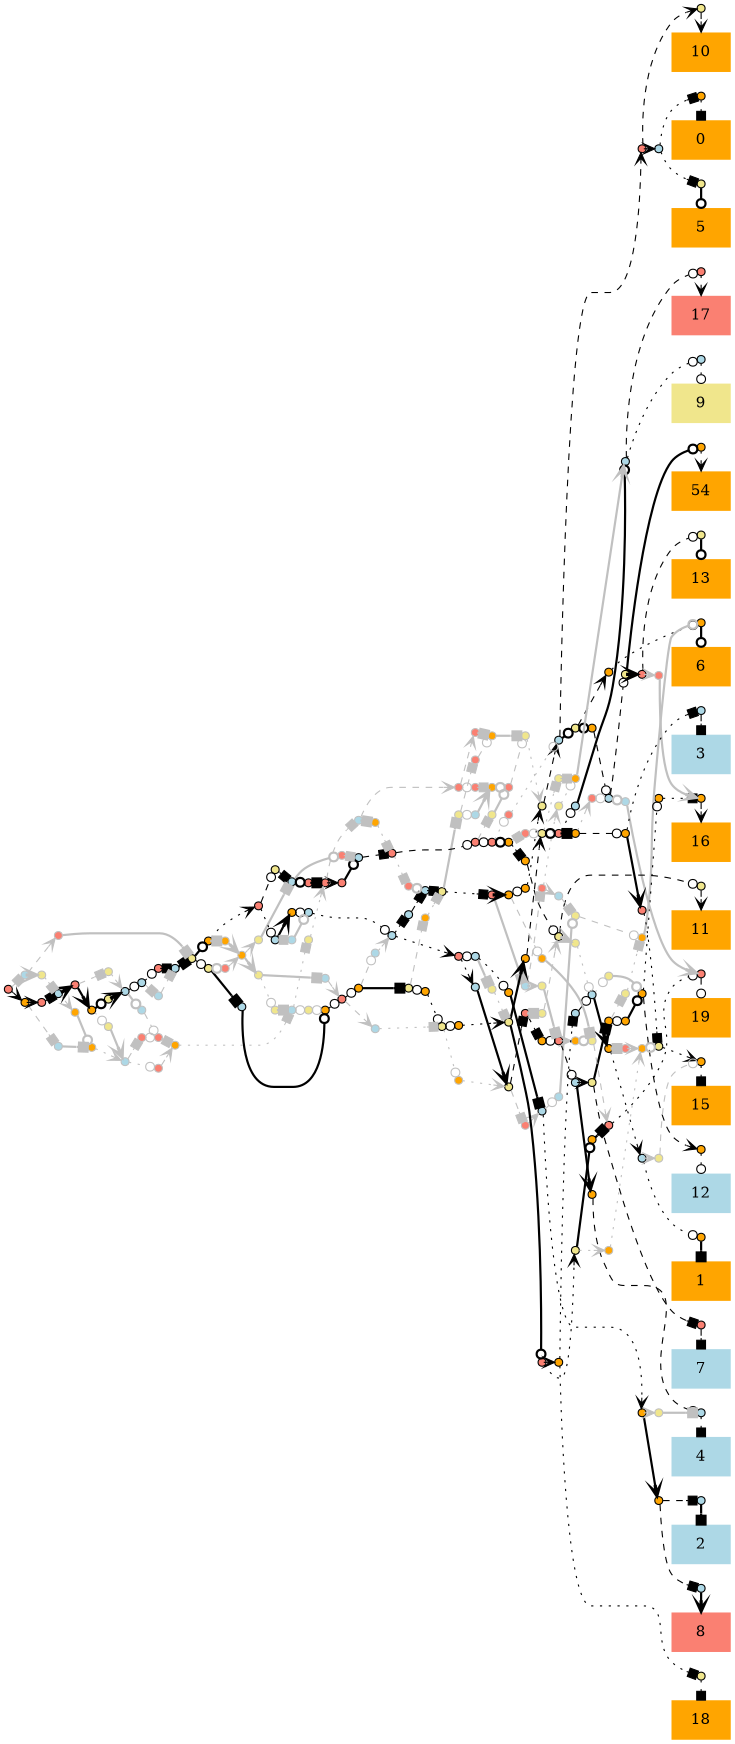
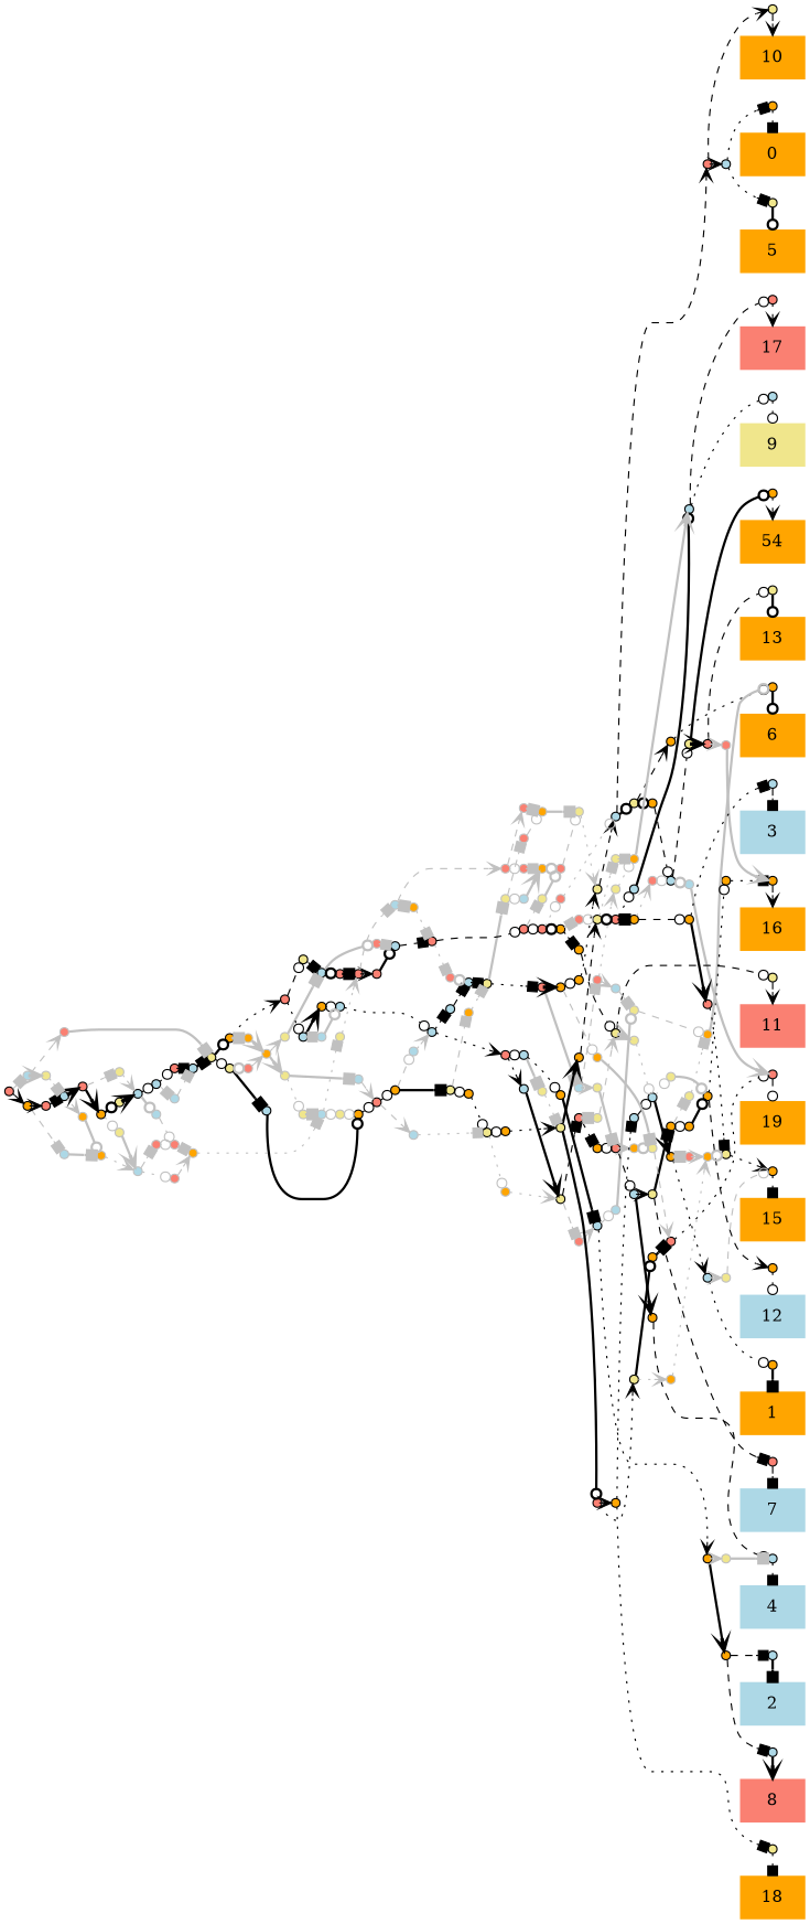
  digraph {
    fontsize=5
    rankdir=LR
    ranksep=0.02
    node [fillcolor=orange shape=point style=filled]
    edge [arrowhead=odot style=dotted]
    1 [height=0.10 width=0.10]
    2 [height=0.10 width=0.10]
    3 [fillcolor=lightblue height=0.10 width=0.10]
    4 [fillcolor=lightblue height=0.10 width=0.10]
    5 [fillcolor=lightblue height=0.10 width=0.10]
    6 [fillcolor=khaki height=0.10 width=0.10]
    7 [height=0.10 width=0.10]
    8 [fillcolor=salmon height=0.10 width=0.10]
    9 [fillcolor=lightblue height=0.10 width=0.10]
    10 [fillcolor=lightblue height=0.10 width=0.10]
    11 [fillcolor=khaki height=0.10 width=0.10]
    12 [fillcolor=khaki height=0.10 width=0.10]
    13 [height=0.10 width=0.10]
    14 [fillcolor=khaki height=0.10 width=0.10]
    15 [height=0.10 width=0.10]
    16 [height=0.10 width=0.10]
    17 [height=0.10 width=0.10]
    18 [fillcolor=salmon height=0.10 width=0.10]
    19 [fillcolor=khaki height=0.10 width=0.10]
    20 [fillcolor=salmon height=0.10 width=0.10]
    n21 [label=0 shape=plaintext]
    n22 [label=1 shape=plaintext]
    n23 [fillcolor=lightblue label=2 shape=plaintext]
    n24 [fillcolor=lightblue label=3 shape=plaintext]
    n25 [label=10 shape=plaintext]
    n26 [fillcolor=lightblue label=4 shape=plaintext]
    n27 [label=5 shape=plaintext]
    n28 [label=6 shape=plaintext]
    n29 [fillcolor=lightblue label=7 shape=plaintext]
    n30 [fillcolor=salmon label=8 shape=plaintext]
    n31 [color=gray fillcolor=khaki label=9 shape=plaintext]
-   n32 [label=11 shape=plaintext]
+   n32 [fillcolor=salmon label=11 shape=plaintext]
    n33 [fillcolor=lightblue label=12 shape=plaintext]
    n34 [label=13 shape=plaintext]
    n35 [label=54 shape=plaintext]
    n36 [label=15 shape=plaintext]
    n37 [label=16 shape=plaintext]
    n38 [fillcolor=salmon label=17 shape=plaintext]
    n39 [label=18 shape=plaintext]
    n40 [label=19 shape=plaintext]
    21 [height=0.10 width=0.10]
    22 [height=0.10 width=0.10]
    23 [color=gray fillcolor=salmon height=0.10 width=0.10]
    24 [height=0.10 width=0.10]
    25 [color=gray height=0.10 width=0.10]
    26 [fillcolor=lightblue height=0.10 width=0.10]
    27 [fillcolor=salmon height=0.10 width=0.10]
    28 [height=0.10 width=0.10]
    29 [fillcolor=lightblue height=0.10 width=0.10]
    30 [fillcolor=salmon height=0.10 width=0.10]
    31 [height=0.10 width=0.10]
    32 [color=gray fillcolor=khaki height=0.10 width=0.10]
    33 [fillcolor=khaki height=0.10 width=0.10]
    34 [color=gray fillcolor=khaki height=0.10 width=0.10]
    35 [height=0.10 width=0.10]
    36 [color=gray fillcolor=khaki height=0.10 width=0.10]
    37 [fillcolor=khaki height=0.10 width=0.10]
    38 [color=gray fillcolor=khaki height=0.10 width=0.10]
    39 [color=gray fillcolor=khaki height=0.10 width=0.10]
    40 [fillcolor=lightblue height=0.10 width=0.10]
    41 [fillcolor=salmon height=0.10 width=0.10]
    42 [color=gray fillcolor=lightblue height=0.10 width=0.10]
    43 [height=0.10 width=0.10]
    44 [fillcolor=salmon height=0.10 width=0.10]
    45 [color=gray height=0.10 width=0.10]
    46 [height=0.10 width=0.10]
    47 [color=gray fillcolor=salmon height=0.10 width=0.10]
    48 [color=gray height=0.10 width=0.10]
    49 [height=0.10 width=0.10]
    50 [fillcolor=khaki height=0.10 width=0.10]
    51 [fillcolor=lightblue height=0.10 width=0.10]
    52 [fillcolor=lightblue height=0.10 width=0.10]
    53 [height=0.10 width=0.10]
    54 [color=gray fillcolor=salmon height=0.10 width=0.10]
    55 [fillcolor=khaki height=0.10 width=0.10]
    56 [fillcolor=lightblue height=0.10 width=0.10]
    57 [height=0.10 width=0.10]
    58 [fillcolor=lightblue height=0.10 width=0.10]
    59 [color=gray fillcolor=khaki height=0.10 width=0.10]
    60 [fillcolor=khaki height=0.10 width=0.10]
    61 [fillcolor=lightblue height=0.10 width=0.10]
    62 [fillcolor=lightblue height=0.10 width=0.10]
    63 [color=gray height=0.10 width=0.10]
    64 [height=0.10 width=0.10]
    65 [color=gray fillcolor=khaki height=0.10 width=0.10]
    66 [color=gray fillcolor=lightblue height=0.10 width=0.10]
    67 [color=gray fillcolor=lightblue height=0.10 width=0.10]
    68 [height=0.10 width=0.10]
    69 [color=gray height=0.10 width=0.10]
    70 [color=gray height=0.10 width=0.10]
    71 [color=gray fillcolor=khaki height=0.10 width=0.10]
    72 [color=gray fillcolor=khaki height=0.10 width=0.10]
    73 [color=gray fillcolor=salmon height=0.10 width=0.10]
    74 [fillcolor=salmon height=0.10 width=0.10]
    75 [height=0.10 width=0.10]
    76 [color=gray fillcolor=khaki height=0.10 width=0.10]
    77 [height=0.10 width=0.10]
    78 [fillcolor=lightblue height=0.10 width=0.10]
    79 [height=0.10 width=0.10]
    80 [color=gray fillcolor=khaki height=0.10 width=0.10]
    81 [fillcolor=salmon height=0.10 width=0.10]
    82 [fillcolor=salmon height=0.10 width=0.10]
    83 [fillcolor=khaki height=0.10 width=0.10]
    84 [fillcolor=khaki height=0.10 width=0.10]
    85 [color=gray fillcolor=salmon height=0.10 width=0.10]
    86 [color=gray fillcolor=lightblue height=0.10 width=0.10]
    87 [height=0.10 width=0.10]
    88 [color=gray fillcolor=salmon height=0.10 width=0.10]
    89 [height=0.10 width=0.10]
    90 [color=gray fillcolor=khaki height=0.10 width=0.10]
    91 [height=0.10 width=0.10]
    92 [color=gray fillcolor=salmon height=0.10 width=0.10]
    93 [height=0.10 width=0.10]
    94 [fillcolor=salmon height=0.10 width=0.10]
    95 [height=0.10 width=0.10]
    96 [fillcolor=khaki height=0.10 width=0.10]
    97 [fillcolor=salmon height=0.10 width=0.10]
    98 [fillcolor=khaki height=0.10 width=0.10]
    99 [fillcolor=khaki height=0.10 width=0.10]
    100 [color=gray height=0.10 width=0.10]
    101 [color=gray fillcolor=salmon height=0.10 width=0.10]
    102 [fillcolor=salmon height=0.10 width=0.10]
    103 [color=gray height=0.10 width=0.10]
    104 [color=gray fillcolor=khaki height=0.10 width=0.10]
    105 [height=0.10 width=0.10]
    106 [color=gray fillcolor=khaki height=0.10 width=0.10]
    107 [color=gray fillcolor=salmon height=0.10 width=0.10]
    108 [color=gray fillcolor=lightblue height=0.10 width=0.10]
    109 [color=gray fillcolor=salmon height=0.10 width=0.10]
    110 [color=gray fillcolor=salmon height=0.10 width=0.10]
    111 [color=gray fillcolor=khaki height=0.10 width=0.10]
    112 [fillcolor=lightblue height=0.10 width=0.10]
    113 [color=gray height=0.10 width=0.10]
    114 [fillcolor=salmon height=0.10 width=0.10]
    115 [fillcolor=khaki height=0.10 width=0.10]
    116 [height=0.10 width=0.10]
    117 [color=gray fillcolor=lightblue height=0.10 width=0.10]
    118 [fillcolor=lightblue height=0.10 width=0.10]
    119 [fillcolor=khaki height=0.10 width=0.10]
    120 [fillcolor=lightblue height=0.10 width=0.10]
    121 [color=gray height=0.10 width=0.10]
    122 [fillcolor=lightblue height=0.10 width=0.10]
    123 [color=gray fillcolor=salmon height=0.10 width=0.10]
    124 [color=gray fillcolor=salmon height=0.10 width=0.10]
    125 [fillcolor=salmon height=0.10 width=0.10]
    126 [fillcolor=khaki height=0.10 width=0.10]
    127 [fillcolor=salmon height=0.10 width=0.10]
    128 [fillcolor=lightblue height=0.10 width=0.10]
    129 [fillcolor=lightblue height=0.10 width=0.10]
    130 [color=gray fillcolor=lightblue height=0.10 width=0.10]
    131 [height=0.10 width=0.10]
    132 [fillcolor=salmon height=0.10 width=0.10]
    133 [height=0.10 width=0.10]
    134 [color=gray fillcolor=lightblue height=0.10 width=0.10]
    135 [fillcolor=lightblue height=0.10 width=0.10]
    136 [color=gray height=0.10 width=0.10]
    137 [fillcolor=lightblue height=0.10 width=0.10]
    138 [fillcolor=salmon height=0.10 width=0.10]
    139 [color=gray fillcolor=salmon height=0.10 width=0.10]
    140 [color=gray fillcolor=lightblue height=0.10 width=0.10]
    141 [fillcolor=salmon height=0.10 width=0.10]
    142 [fillcolor=salmon height=0.10 width=0.10]
    143 [color=gray fillcolor=khaki height=0.10 width=0.10]
    144 [height=0.10 width=0.10]
    145 [color=gray fillcolor=lightblue height=0.10 width=0.10]
    146 [fillcolor=lightblue height=0.10 width=0.10]
    147 [color=gray fillcolor=khaki height=0.10 width=0.10]
    148 [fillcolor=lightblue height=0.10 width=0.10]
    149 [color=gray fillcolor=lightblue height=0.10 width=0.10]
    150 [color=gray fillcolor=khaki height=0.10 width=0.10]
    151 [color=gray height=0.10 width=0.10]
    152 [color=gray fillcolor=khaki height=0.10 width=0.10]
    153 [fillcolor=khaki height=0.10 width=0.10]
    154 [color=gray fillcolor=khaki height=0.10 width=0.10]
    155 [fillcolor=salmon height=0.10 width=0.10]
    156 [color=gray height=0.10 width=0.10]
    157 [color=gray fillcolor=salmon height=0.10 width=0.10]
    158 [color=gray height=0.10 width=0.10]
    159 [fillcolor=khaki height=0.10 width=0.10]
    160 [height=0.10 width=0.10]
    161 [fillcolor=khaki height=0.10 width=0.10]
    162 [fillcolor=lightblue height=0.10 width=0.10]
    163 [color=gray fillcolor=salmon height=0.10 width=0.10]
    164 [fillcolor=salmon height=0.10 width=0.10]
    165 [color=gray fillcolor=lightblue height=0.10 width=0.10]
    166 [color=gray fillcolor=salmon height=0.10 width=0.10]
    167 [color=gray fillcolor=salmon height=0.10 width=0.10]
    168 [fillcolor=lightblue height=0.10 width=0.10]
    169 [color=gray fillcolor=salmon height=0.10 width=0.10]
    170 [color=gray fillcolor=lightblue height=0.10 width=0.10]
    171 [color=gray fillcolor=lightblue height=0.10 width=0.10]
    172 [fillcolor=lightblue height=0.10 width=0.10]
    173 [color=gray height=0.10 width=0.10]
    174 [color=gray fillcolor=khaki height=0.10 width=0.10]
    175 [color=gray height=0.10 width=0.10]
    176 [color=gray fillcolor=lightblue height=0.10 width=0.10]
    177 [fillcolor=khaki height=0.10 width=0.10]
    178 [color=gray fillcolor=khaki height=0.10 width=0.10]
    179 [height=0.10 width=0.10]
    180 [fillcolor=salmon height=0.10 width=0.10]
    181 [fillcolor=lightblue height=0.10 width=0.10]
    182 [fillcolor=salmon height=0.10 width=0.10]
    183 [color=gray fillcolor=khaki height=0.10 width=0.10]
    184 [color=gray fillcolor=lightblue height=0.10 width=0.10]
    185 [height=0.10 width=0.10]
    186 [fillcolor=salmon height=0.10 width=0.10]
    subgraph sub_1 {
      rank=same
      1
      2
      3
      4
      5
      6
      7
      8
      9
      10
      11
      12
      13
      14
      15
      16
      17
      18
      19
      20
    }
    subgraph sub_2 {
      rank=same
      1
      n21
    }
    subgraph sub_3 {
      rank=same
      2
      n22
    }
    subgraph sub_4 {
      rank=same
      3
      n23
    }
    subgraph sub_5 {
      rank=same
      4
      n24
    }
    subgraph sub_6 {
      rank=same
      11
      n25
    }
    subgraph sub_7 {
      rank=same
      5
      n26
    }
    subgraph sub_8 {
      rank=same
      6
      n27
    }
    subgraph sub_9 {
      rank=same
      7
      n28
    }
    subgraph sub_10 {
      rank=same
      8
      n29
    }
    subgraph sub_11 {
      rank=same
      9
      n30
    }
    subgraph sub_12 {
      rank=same
      10
      n31
    }
    subgraph sub_13 {
      rank=same
      12
      n32
    }
    subgraph sub_14 {
      rank=same
      13
      n33
    }
    subgraph sub_15 {
      rank=same
      14
      n34
    }
    subgraph sub_16 {
      rank=same
      15
      n35
    }
    subgraph sub_17 {
      rank=same
      16
      n36
    }
    subgraph sub_18 {
      rank=same
      17
      n37
    }
    subgraph sub_19 {
      rank=same
      18
      n38
    }
    subgraph sub_20 {
      rank=same
      19
      n39
    }
    subgraph sub_21 {
      rank=same
      20
      n40
    }
    1 -> n21 [arrowhead=box arrowsize=1]
    2 -> n22 [arrowhead=box arrowsize=1 style=bold]
    3 -> n23 [arrowhead=box arrowsize=1 style=bold]
    4 -> n24 [arrowhead=box arrowsize=1 style=dashed]
    5 -> n26 [arrowhead=box arrowsize=1]
    6 -> n27 [arrowsize=1 style=bold]
    7 -> n28 [arrowsize=1 style=bold]
    8 -> n29 [arrowhead=box arrowsize=1 style=dashed]
    9 -> n30 [arrowhead=vee arrowsize=1 style=bold]
    10 -> n31 [arrowsize=1]
    11 -> n25 [arrowhead=vee arrowsize=1 style=dashed]
    12 -> n32 [arrowhead=vee arrowsize=1 style=dashed]
    13 -> n33 [arrowsize=1]
    14 -> n34 [arrowsize=1 style=bold]
    15 -> n35 [arrowhead=vee arrowsize=1]
    16 -> n36 [arrowhead=box arrowsize=1]
    17 -> n37 [arrowhead=vee arrowsize=1 style=dashed]
    18 -> n38 [arrowhead=vee arrowsize=1]
    19 -> n39 [arrowhead=box arrowsize=1]
    20 -> n40 [arrowsize=1 style=dashed]
    21 -> 3 [arrowhead=box style=dashed]
    21 -> 9 [arrowhead=box style=dashed]
    22 -> 17 [arrowhead=box]
    23 -> 17 [arrowhead=vee color=gray style=bold]
    24 -> 7
    25 -> 7 [color=gray style=bold]
    26 -> 1 [arrowhead=box]
    26 -> 6 [arrowhead=box]
    27 -> 11 [arrowhead=vee style=dashed]
    27 -> 26 [arrowhead=vee style=dashed]
    28 -> 13 [arrowhead=vee style=dashed]
    28 -> 22
    29 -> 10
    29 -> 18 [style=dashed]
    30 -> 14 [style=dashed]
    30 -> 23 [arrowhead=vee color=gray style=dashed]
    31 -> 5 [style=dashed]
    32 -> 5 [arrowhead=box color=gray style=bold]
    33 -> 16 [arrowhead=vee]
    34 -> 16 [color=gray style=dashed]
    35 -> 28 [style=bold]
    36 -> 28 [color=gray style=bold]
    37 -> 15 [style=bold]
    37 -> 30 [arrowhead=vee style=bold]
    38 -> 25 [color=gray style=dashed]
    39 -> 25 [arrowhead=box color=gray]
    40 -> 2
    40 -> 34 [arrowhead=vee color=gray]
    41 -> 20
    42 -> 20 [arrowhead=vee color=gray style=bold]
    43 -> 35 [style=dashed]
    43 -> 39 [arrowhead=box color=gray style=dashed]
    44 -> 33 [arrowhead=box]
    45 -> 33 [color=gray style=bold]
    46 -> 4 [arrowhead=box]
    46 -> 44 [arrowhead=vee style=bold]
    47 -> 45 [arrowhead=vee color=gray style=dashed]
    48 -> 45 [arrowhead=vee color=gray]
    49 -> 40 [arrowhead=vee]
    49 -> 47 [arrowhead=box color=gray style=bold]
    50 -> 8 [arrowhead=box style=dashed]
    50 -> 43 [arrowhead=box style=bold]
    51 -> 37 [style=dashed]
    51 -> 42 [color=gray style=bold]
    52 -> 36 [color=gray]
    52 -> 49 [arrowhead=vee style=bold]
    53 -> 51 [style=dashed]
    54 -> 51 [color=gray style=dashed]
    55 -> 24 [arrowhead=vee style=dashed]
    55 -> 53 [style=bold]
    56 -> 27 [arrowhead=vee style=dashed]
    56 -> 55 [style=bold]
    57 -> 46 [style=dashed]
    57 -> 54 [arrowhead=vee color=gray]
    58 -> 52 [style=dashed]
    59 -> 52 [color=gray]
    60 -> 12 [style=dashed]
    60 -> 59 [arrowhead=vee color=gray style=bold]
    61 -> 31 [arrowhead=vee style=bold]
    61 -> 50 [arrowhead=vee]
    62 -> 29 [style=bold]
    63 -> 29 [arrowhead=vee color=gray style=bold]
    64 -> 41 [arrowhead=box style=bold]
    65 -> 41 [arrowhead=vee color=gray style=dashed]
    66 -> 38 [color=gray style=bold]
    67 -> 38 [arrowhead=box color=gray style=dashed]
    68 -> 21 [arrowhead=vee style=bold]
    68 -> 32 [arrowhead=vee color=gray]
    69 -> 65 [arrowhead=box color=gray style=bold]
    70 -> 65 [color=gray style=bold]
    71 -> 63 [color=gray]
    72 -> 63 [arrowhead=box color=gray style=dashed]
    73 -> 67 [arrowhead=vee color=gray]
    73 -> 71 [arrowhead=vee color=gray]
    74 -> 61 [style=dashed]
    74 -> 70 [arrowhead=vee color=gray style=dashed]
    75 -> 74
    76 -> 74 [arrowhead=box color=gray style=bold]
    77 -> 19 [arrowhead=box]
    77 -> 58 [arrowhead=box]
    78 -> 66 [color=gray style=dashed]
    78 -> 68 [arrowhead=vee]
    79 -> 60 [style=dashed]
    80 -> 60 [arrowhead=vee color=gray style=dashed]
    81 -> 75 [arrowhead=box style=dashed]
    81 -> 80 [arrowhead=box color=gray style=bold]
    82 -> 57 [arrowhead=box style=bold]
    82 -> 62
    83 -> 72 [arrowhead=box color=gray]
    83 -> 82 [style=bold]
    84 -> 56 [arrowhead=vee style=dashed]
    85 -> 56 [color=gray]
    86 -> 73 [arrowhead=box color=gray style=dashed]
    86 -> 76 [arrowhead=vee color=gray style=dashed]
    87 -> 78 [arrowhead=box style=bold]
    88 -> 78 [arrowhead=vee color=gray style=dashed]
    89 -> 84 [arrowhead=vee]
    90 -> 84 [arrowhead=vee color=gray]
    91 -> 83 [arrowhead=vee style=dashed]
    92 -> 83 [color=gray]
    93 -> 69 [color=gray style=dashed]
    93 -> 89
    94 -> 86 [arrowhead=box color=gray style=bold]
    94 -> 93 [arrowhead=vee style=bold]
    95 -> 79 [arrowhead=box]
    95 -> 92 [arrowhead=box color=gray]
    96 -> 48 [arrowhead=vee color=gray]
    96 -> 64 [style=bold]
    97 -> 77 [arrowhead=vee style=dashed]
    97 -> 96 [arrowhead=vee]
    98 -> 81 [arrowhead=box style=dashed]
    98 -> 88 [arrowhead=box color=gray style=dashed]
    99 -> 91 [arrowhead=vee style=bold]
    99 -> 97 [style=bold]
    100 -> 90 [arrowhead=box color=gray style=bold]
    101 -> 90 [color=gray style=dashed]
    102 -> 85 [color=gray]
    102 -> 95 [style=bold]
    103 -> 101 [color=gray style=bold]
    104 -> 101 [color=gray style=bold]
    105 -> 99 [arrowhead=vee]
    106 -> 99 [arrowhead=box color=gray]
    107 -> 103 [arrowhead=box color=gray style=dashed]
    108 -> 103 [arrowhead=vee color=gray style=bold]
    109 -> 100 [arrowhead=box color=gray style=bold]
    110 -> 100 [color=gray style=dashed]
    111 -> 108 [color=gray style=dashed]
    111 -> 110 [arrowhead=box color=gray style=dashed]
    112 -> 98 [arrowhead=vee style=bold]
    113 -> 98 [arrowhead=vee color=gray]
    114 -> 102 [style=dashed]
    114 -> 104 [arrowhead=box color=gray style=dashed]
    115 -> 105
    115 -> 113 [color=gray]
    116 -> 115
    117 -> 115 [arrowhead=box color=gray]
    118 -> 87
    118 -> 106 [arrowhead=box color=gray style=bold]
    119 -> 94 [arrowhead=box]
    119 -> 111 [arrowhead=box color=gray style=bold]
    120 -> 119 [arrowhead=box]
    121 -> 119 [arrowhead=box color=gray]
    122 -> 120 [arrowhead=box style=dashed]
    123 -> 120 [color=gray style=bold]
    124 -> 107 [color=gray style=dashed]
    124 -> 109 [arrowhead=vee color=gray style=dashed]
    125 -> 112 [arrowhead=vee]
    125 -> 118 [style=dashed]
    126 -> 116 [style=dashed]
    126 -> 121 [arrowhead=box color=gray style=dashed]
    127 -> 114 [style=dashed]
    127 -> 123 [arrowhead=box color=gray]
    128 -> 122 [arrowhead=box]
    128 -> 125 [arrowhead=vee]
    129 -> 128
    130 -> 128 [arrowhead=vee color=gray]
    131 -> 126 [arrowhead=box style=bold]
    131 -> 130 [color=gray style=dashed]
    132 -> 117 [arrowhead=vee color=gray style=dashed]
    132 -> 131 [style=dashed]
    133 -> 129 [style=dashed]
    134 -> 129 [color=gray style=bold]
    135 -> 127 [arrowhead=box style=dashed]
    136 -> 127 [arrowhead=box color=gray]
    137 -> 133 [arrowhead=vee style=bold]
    137 -> 134 [arrowhead=box color=gray]
    138 -> 135 [style=bold]
    139 -> 135 [arrowhead=box color=gray style=dashed]
    140 -> 124 [arrowhead=vee color=gray style=dashed]
    140 -> 136 [arrowhead=box color=gray style=bold]
    141 -> 138 [arrowhead=vee style=dashed]
    141 -> 140 [arrowhead=box color=gray style=dashed]
    142 -> 141 [arrowhead=box style=bold]
    143 -> 141 [arrowhead=vee color=gray]
    144 -> 132
    145 -> 132 [arrowhead=vee color=gray style=dashed]
    146 -> 144 [style=bold]
    147 -> 144 [color=gray]
    148 -> 139 [color=gray style=bold]
    148 -> 142 [style=bold]
    149 -> 143 [arrowhead=box color=gray]
    149 -> 147 [color=gray]
    150 -> 149 [arrowhead=box color=gray style=bold]
    151 -> 149 [arrowhead=box color=gray]
    152 -> 145 [arrowhead=box color=gray style=bold]
    152 -> 150 [color=gray]
    153 -> 148 [arrowhead=box style=dashed]
    154 -> 148 [arrowhead=box color=gray style=bold]
    155 -> 137
    155 -> 153 [style=dashed]
    156 -> 152 [arrowhead=vee color=gray style=bold]
    156 -> 154 [arrowhead=vee color=gray style=dashed]
    157 -> 156 [arrowhead=vee color=gray style=dashed]
    158 -> 156 [arrowhead=vee color=gray style=bold]
    159 -> 146 [arrowhead=box style=bold]
    159 -> 157 [color=gray style=bold]
    160 -> 155 [arrowhead=vee]
    160 -> 158 [arrowhead=box color=gray style=bold]
    161 -> 159 [style=dashed]
    161 -> 160 [style=bold]
    162 -> 161 [arrowhead=box style=bold]
    163 -> 161 [arrowhead=box color=gray style=bold]
    164 -> 162 [arrowhead=box]
    165 -> 162 [arrowhead=box color=gray style=dashed]
    166 -> 151 [arrowhead=box color=gray]
    167 -> 151 [arrowhead=vee color=gray style=dashed]
    168 -> 164
    168 -> 165 [arrowhead=box color=gray]
    169 -> 166 [color=gray]
    170 -> 166 [color=gray style=dashed]
    171 -> 167 [color=gray]
    171 -> 169 [arrowhead=box color=gray style=dashed]
    172 -> 168
    172 -> 170 [color=gray style=bold]
    173 -> 171 [arrowhead=vee color=gray]
    174 -> 171 [arrowhead=vee color=gray style=bold]
    175 -> 173 [color=gray style=bold]
    176 -> 173 [arrowhead=box color=gray style=bold]
    177 -> 172 [arrowhead=vee style=bold]
    178 -> 172 [arrowhead=vee color=gray]
    179 -> 174 [color=gray]
    179 -> 177 [style=bold]
    180 -> 178 [arrowhead=box color=gray style=dashed]
    180 -> 179 [arrowhead=vee style=bold]
    181 -> 175 [arrowhead=vee color=gray]
    181 -> 180 [arrowhead=vee style=bold]
    182 -> 181 [arrowhead=box]
    183 -> 181 [arrowhead=box color=gray]
    184 -> 163 [arrowhead=vee color=gray style=dashed]
    184 -> 183 [arrowhead=vee color=gray style=bold]
    185 -> 176 [arrowhead=box color=gray style=dashed]
    185 -> 182 [arrowhead=vee style=dashed]
    186 -> 184 [arrowhead=box color=gray style=dashed]
    186 -> 185 [arrowhead=vee]
  }
